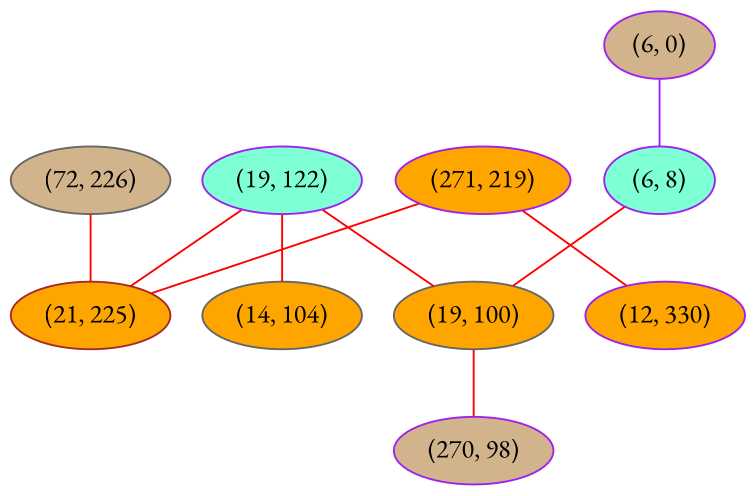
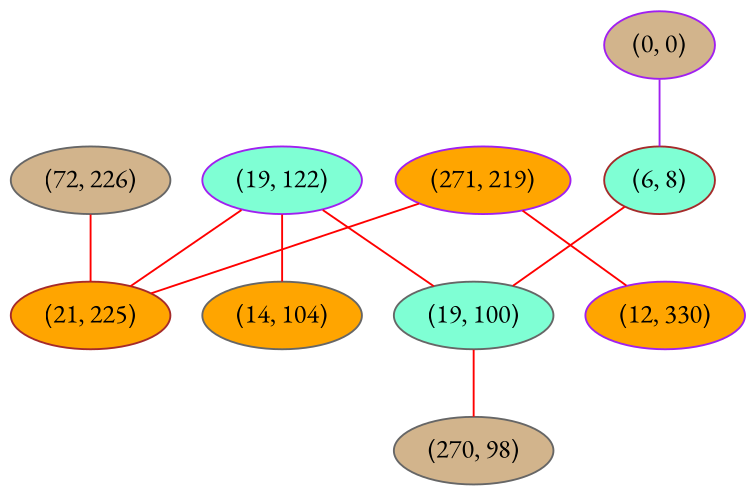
  graph {
    fontname="EB Garamond"
    node [color=gray40 fillcolor=orange fontname="EB Garamond" style=filled]
    edge [color=red fontname="EB Garamond" weight=1]
    n1 [fillcolor=tan label="(72, 226)"]
    "(21, 225)" [color=brown]
-   "(0, 0)" [color=purple fillcolor=tan label="(6, 0)"]
-   "(6, 8)" [color=purple fillcolor=aquamarine]
-   "(19, 100)"
-   "(270, 98)" [color=purple fillcolor=tan]
+   "(0, 0)" [color=purple fillcolor=tan]
+   "(6, 8)" [color=brown fillcolor=aquamarine]
+   "(19, 100)" [fillcolor=aquamarine]
+   "(270, 98)" [fillcolor=tan]
    n7 [color=purple fillcolor=aquamarine label="(19, 122)"]
    "(14, 104)"
    "(271, 219)" [color=purple]
    "(12, 330)" [color=purple]
    n1 -- "(21, 225)"
    "(0, 0)" -- "(6, 8)" [color=purple weight=4]
    "(6, 8)" -- "(19, 100)"
    "(19, 100)" -- "(270, 98)"
    n7 -- "(21, 225)"
    n7 -- "(19, 100)"
    n7 -- "(14, 104)"
    "(271, 219)" -- "(21, 225)"
    "(271, 219)" -- "(12, 330)"
  }
